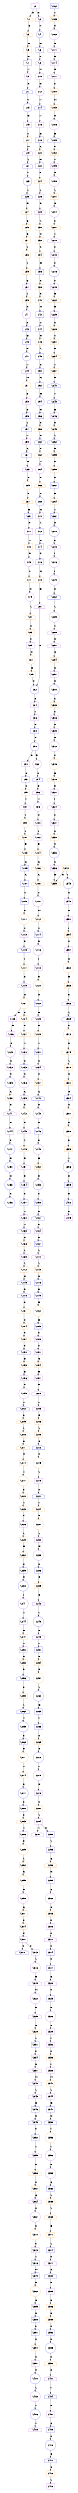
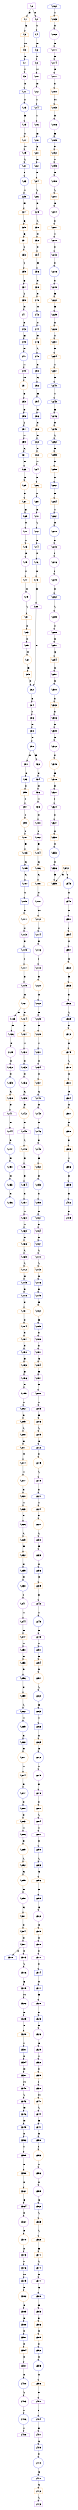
  strict digraph {
    node [color=purple shape=folder]
    S1 [color=darkorange shape=house]
    S0
    S2 [shape=house]
    S3 [color=darkorange shape=house]
    S4 [color=blue shape=circle]
    S5 [color=darkorange]
    S6 [color=blue shape=box]
    S7 [color=blue]
    S8 [shape=house]
    S9 [shape=circle]
    S10
    S11 [color=blue shape=house]
    S12 [shape=circle]
    S13 [color=blue shape=circle]
    S14 [color=blue shape=house]
    S15 [shape=box]
    S16 [shape=box]
    S17 [color=darkorange]
    S18 [color=blue]
    S19 [shape=house]
    S20 [color=darkorange shape=box]
    S21 [color=blue shape=house]
    S22 [color=blue]
    S23 [color=blue shape=circle]
    S24 [color=darkorange shape=house]
    S25 [color=blue shape=house]
    S26 [shape=box]
    S27 [color=darkorange shape=house]
    S28 [shape=house]
    S29 [color=darkorange]
    S30 [color=darkorange shape=box]
    S31 [color=darkorange shape=box]
    S32 [color=darkorange]
    S33 [color=darkorange shape=circle]
    S34 [color=darkorange shape=box]
    S35 [color=darkorange]
    S36 [color=blue shape=box]
    S37
    S38 [color=darkorange shape=box]
    S39 [color=darkorange shape=box]
    S40 [color=darkorange]
    S41 [shape=circle]
    S42 [color=blue]
    S43 [color=blue shape=box]
    S44 [color=blue]
    S45 [color=blue shape=box]
    S46 [color=darkorange]
    S47 [color=blue shape=circle]
    S48 [color=blue]
    S49 [shape=house]
    S50 [color=blue shape=box]
    S51 [color=darkorange shape=circle]
    S52 [color=blue shape=box]
    S53
    S54 [color=blue shape=circle]
    S55 [color=blue]
    S56 [color=blue]
    S57 [color=blue shape=house]
    S58 [color=darkorange shape=house]
    S59
    S60 [color=blue shape=house]
    S61 [color=blue shape=house]
    S62 [color=darkorange shape=house]
    S63 [shape=house]
    S64 [shape=circle]
    S65 [color=darkorange shape=circle]
    S66 [color=darkorange shape=house]
    S67 [color=darkorange shape=house]
    S68 [color=blue shape=circle]
    S69 [color=blue shape=box]
    S70
    S71
    S72 [color=blue shape=box]
    S73 [color=darkorange]
    S74 [color=blue]
    S75 [shape=circle]
    S76 [color=blue]
    S77 [color=darkorange shape=box]
    S78 [color=darkorange shape=box]
    S79 [shape=circle]
    S80 [shape=house]
    S81 [color=darkorange shape=house]
    S82 [color=blue shape=circle]
    S83 [color=darkorange]
    S84
    S85
    S86
    S87 [color=darkorange shape=circle]
    S88 [color=blue shape=box]
    S89 [color=darkorange]
    S90 [color=blue shape=circle]
    S91 [shape=box]
    S92 [shape=circle]
    S93 [color=blue]
    S94 [color=blue shape=house]
    S95 [color=darkorange]
    S96 [shape=house]
    S97 [shape=house]
    S98 [shape=circle]
    S99 [color=darkorange shape=circle]
    S100 [shape=box]
    S101 [color=darkorange shape=house]
    S102 [shape=box]
    S103 [color=darkorange shape=house]
    S104 [color=darkorange]
    S105 [color=blue]
    S106 [color=darkorange shape=house]
    S107 [color=blue]
    S108 [color=darkorange shape=house]
    S109 [color=blue shape=box]
    S110 [shape=circle]
    S111 [color=darkorange shape=circle]
    S112 [color=darkorange shape=house]
    S113
    S114 [color=blue]
    S115 [color=blue shape=house]
    S116 [shape=circle]
    S117 [color=darkorange]
    S118 [shape=box]
    S119 [shape=house]
    S120 [color=darkorange shape=circle]
    S121 [color=darkorange shape=circle]
    S122 [color=blue shape=box]
    S123
    S124 [color=darkorange]
    S125 [shape=house]
    S126 [shape=box]
    S127 [color=darkorange shape=house]
    S128 [color=darkorange]
    S129 [shape=circle]
    S130
    S131 [color=blue]
    S132
    S133 [color=blue shape=box]
    S134 [shape=house]
    S135 [color=blue shape=circle]
    S136 [shape=circle]
    S137 [color=darkorange]
    S138 [color=darkorange]
    S139 [shape=box]
    S140 [color=blue shape=house]
    S141 [shape=house]
    S142 [color=darkorange shape=circle]
    S143 [shape=circle]
    S144 [shape=box]
    S145 [shape=house]
    S146 [color=blue]
    S147 [color=blue shape=circle]
    S148 [color=darkorange]
    S149 [shape=circle]
    S150 [color=blue shape=circle]
    S151 [shape=house]
    S152 [color=darkorange]
    S153 [color=blue shape=circle]
    S154 [color=blue shape=box]
    S155 [color=blue shape=circle]
    S156 [color=blue shape=circle]
    S157 [color=blue]
    S158 [color=blue shape=box]
    S160
    S161 [color=blue shape=house]
    S163 [color=blue shape=house]
    S164 [shape=box]
-   S162 [color=blue shape=box]
+   S162 [color=blue shape=house]
    S165 [color=darkorange]
    S166 [color=darkorange shape=house]
    S167 [color=blue]
    S168 [shape=circle]
    S169 [shape=box]
    S170 [shape=house]
    S171 [shape=house]
    S172 [color=darkorange]
    S173 [color=darkorange]
    S174 [shape=box]
    S175 [color=blue shape=house]
    S176 [color=blue]
    S177 [shape=house]
    S178 [color=blue shape=house]
    S179 [color=blue shape=box]
    S180 [color=darkorange]
    S181 [color=darkorange shape=house]
    S182 [color=darkorange shape=circle]
    S183 [color=darkorange]
    S184 [color=darkorange shape=box]
    S185 [color=blue]
    S186 [shape=circle]
    S187 [color=darkorange shape=house]
    S188 [shape=box]
    S189 [color=blue shape=house]
    S190 [color=blue shape=house]
    S191 [shape=box]
    S192 [color=darkorange]
    S193 [color=darkorange]
    S194 [color=darkorange]
    S195 [shape=box]
    S196 [shape=box]
    S197
    S198 [shape=circle]
    S199 [shape=circle]
    S200 [shape=house]
    S201 [color=darkorange]
    S202 [color=blue shape=house]
    S203 [shape=house]
    S204 [shape=circle]
    S205 [color=darkorange shape=house]
    S206 [color=darkorange shape=box]
    S207 [color=darkorange shape=house]
    S208 [color=darkorange shape=box]
    S209 [color=darkorange shape=box]
    S210 [shape=house]
    S211 [color=darkorange shape=house]
    S212 [color=blue shape=house]
    S213 [shape=box]
    S214 [color=darkorange shape=box]
    S215 [color=darkorange shape=circle]
    S216 [color=blue shape=circle]
    S217 [color=darkorange shape=circle]
    S218 [shape=box]
    S219
    S220 [color=darkorange shape=box]
    S221 [color=blue shape=house]
    S222 [color=darkorange shape=house]
    S223 [color=darkorange shape=box]
    S224 [color=darkorange shape=house]
    S225
    S226
    S227 [color=darkorange shape=circle]
    S228 [color=darkorange]
    S229 [color=darkorange]
    S230 [shape=box]
    S231 [color=darkorange shape=box]
    S232 [color=darkorange]
    S233 [shape=circle]
    S234 [color=darkorange shape=house]
    S235 [color=blue shape=box]
    S236 [color=blue shape=box]
    S237 [color=darkorange shape=box]
    S238 [color=blue shape=circle]
    S239 [color=darkorange]
    S240 [color=blue shape=house]
    S241 [shape=circle]
    S242 [shape=house]
    S243 [color=blue shape=house]
    S244 [shape=box]
    S245 [color=blue shape=circle]
    S246
    S247 [color=darkorange shape=box]
    S248 [shape=house]
    S249 [color=darkorange shape=house]
    S250
    S251 [color=blue]
    S252 [color=blue shape=house]
    S253 [color=darkorange]
    S254 [color=darkorange]
    S255 [color=darkorange shape=house]
    S256 [color=blue shape=house]
    S257 [color=darkorange shape=circle]
    S258 [color=darkorange]
    S259 [color=darkorange shape=box]
    S260 [color=blue shape=circle]
    S261 [color=blue shape=box]
    S262 [color=blue shape=house]
    S263 [color=blue shape=box]
    S264 [color=darkorange shape=box]
    S265 [color=blue shape=circle]
    S266 [color=blue]
    S267 [color=blue]
    S268 [color=blue]
    S269 [color=darkorange shape=box]
    S270 [color=blue shape=circle]
    S271 [color=darkorange shape=circle]
    S272 [color=blue shape=circle]
    S273 [shape=house]
    S274 [color=darkorange]
    S275 [shape=circle]
    S276 [shape=circle]
    S277 [color=blue shape=circle]
    S278 [shape=box]
    S279 [shape=circle]
    S280 [color=blue]
    S281 [color=darkorange shape=box]
    S282 [color=blue shape=house]
    S283 [color=darkorange shape=house]
    S284 [shape=box]
    S285 [shape=circle]
    S286
    S287 [shape=house]
    S288 [shape=house]
    S289 [color=darkorange shape=circle]
    S290 [color=blue shape=box]
    S291 [shape=house]
    S292 [color=darkorange]
    S293 [color=blue]
    S294 [color=darkorange shape=box]
    S295 [color=darkorange shape=circle]
    S296 [color=darkorange shape=house]
    S297
    S298 [shape=circle]
    S299 [color=blue shape=box]
    S300 [color=blue shape=circle]
    S301 [color=darkorange]
    S302 [shape=circle]
    S303 [color=darkorange shape=box]
    S304 [color=darkorange]
    S305 [color=darkorange shape=box]
    S306 [shape=box]
    S307 [shape=box]
    S308
    S309 [shape=box]
    S310 [color=blue shape=house]
    S313 [shape=box]
    S311 [shape=house]
    S312 [shape=circle]
    S314 [color=blue]
    S315 [color=darkorange shape=circle]
    S316 [shape=circle]
    S317 [color=blue shape=box]
    S318 [color=darkorange shape=house]
    S319 [shape=house]
    S320 [shape=house]
    S321 [shape=box]
    S322 [shape=circle]
    S323 [color=blue]
    S324 [shape=house]
    S325 [shape=house]
    S326 [shape=circle]
    S327 [shape=box]
    S328 [color=darkorange shape=house]
    S329
    S330 [color=darkorange shape=box]
    S331 [color=blue]
    S332 [shape=box]
    S333 [color=blue shape=circle]
    S334 [shape=box]
    S335 [color=darkorange shape=box]
    S336 [shape=box]
    S337 [shape=house]
    S338 [shape=box]
    S339 [color=darkorange shape=house]
    S340 [shape=house]
    S341 [color=darkorange]
    S343 [shape=house]
    S344
    S342 [color=darkorange shape=box]
    S345 [color=blue shape=circle]
    S346 [color=blue]
    S347 [color=blue]
    S348
    S349 [color=blue shape=house]
    S350 [color=blue shape=house]
    S351 [shape=box]
    S352 [color=blue]
    S353 [color=darkorange shape=circle]
    S354 [color=darkorange]
    S355 [shape=house]
    S356 [shape=circle]
    S357
    S358 [color=darkorange shape=house]
    S359 [shape=circle]
    S360 [color=darkorange shape=circle]
    S361 [color=darkorange shape=box]
    S362 [color=blue shape=box]
    S363 [color=darkorange]
    S364 [shape=house]
    S365 [color=darkorange]
    S366 [shape=house]
    S367 [shape=circle]
    S368 [color=darkorange shape=house]
    S369 [color=blue shape=house]
    S370 [color=darkorange shape=circle]
    S371 [color=darkorange shape=box]
    S372 [color=darkorange shape=circle]
    S373 [shape=box]
    S374 [color=blue shape=box]
    S375 [color=darkorange shape=house]
    S376 [color=blue shape=box]
    S377 [shape=house]
    S378 [color=darkorange shape=box]
    S379 [color=blue]
    S380 [color=blue shape=house]
    S381 [color=darkorange shape=box]
    S382 [color=darkorange shape=circle]
    S383
    S384 [color=blue]
    S385 [shape=box]
    S386 [color=darkorange shape=box]
    S387 [color=darkorange shape=circle]
    S388 [color=blue]
    S389 [color=darkorange]
    S390 [color=darkorange shape=circle]
    S391 [color=blue shape=box]
    S392 [color=blue shape=box]
    S393 [color=darkorange shape=box]
    S394 [color=darkorange shape=box]
    S395 [color=blue shape=circle]
    S396 [color=blue shape=circle]
    S397 [shape=box]
    S398 [color=darkorange shape=house]
    S399 [color=blue shape=box]
    S400 [color=blue shape=circle]
    S401 [shape=house]
    S402 [color=blue]
    S403 [shape=circle]
    S404 [color=blue shape=house]
    S405
    S406 [color=blue shape=circle]
    S407 [shape=box]
    S408 [shape=house]
    S409 [color=blue]
    S410 [color=blue shape=circle]
    S411 [color=blue shape=house]
    S412 [color=darkorange]
    S413
    S1 -> S3 [label=G]
    S0 -> S1 [label=D]
    S0 -> S2 [label=A]
    S2 -> S4 [label=Y]
    S3 -> S5 [label=M]
    S4 -> S6 [label=H]
    S5 -> S7 [label=K]
    S6 -> S8 [label=Y]
    S7 -> S9 [label=V]
    S8 -> S10 [label=W]
    S9 -> S11 [label=A]
    S10 -> S12 [label=N]
    S11 -> S13 [label=Y]
    S12 -> S14 [label=V]
    S13 -> S15 [label=H]
    S14 -> S16 [label=V]
    S15 -> S17 [label=Y]
    S16 -> S18 [label=H]
    S17 -> S19 [label=W]
    S18 -> S20 [label=G]
    S19 -> S21 [label=S]
    S20 -> S22 [label=H]
    S21 -> S23 [label=I]
    S22 -> S24 [label=P]
    S23 -> S25 [label=V]
    S24 -> S26 [label=S]
    S25 -> S27 [label=H]
    S26 -> S28 [label=D]
    S27 -> S29 [label=G]
    S28 -> S30 [label=S]
    S29 -> S31 [label=G]
    S30 -> S32 [label=A]
    S31 -> S33 [label=S]
    S32 -> S34 [label=L]
    S33 -> S35 [label=S]
    S34 -> S36 [label=H]
    S35 -> S37 [label=E]
    S36 -> S38 [label=L]
    S37 -> S39 [label=S]
    S38 -> S40 [label=T]
    S39 -> S41 [label=A]
    S40 -> S42 [label=M]
    S41 -> S43 [label=L]
    S42 -> S44 [label=Y]
    S43 -> S45 [label=H]
    S44 -> S46 [label=Q]
    S45 -> S47 [label=R]
    S46 -> S48 [label=S]
    S47 -> S49 [label=V]
    S48 -> S50 [label=L]
    S49 -> S51 [label=M]
    S50 -> S52 [label=G]
    S51 -> S53 [label=F]
    S52 -> S54 [label=H]
    S53 -> S55 [label=D]
    S54 -> S56 [label=Q]
    S55 -> S57 [label=S]
    S56 -> S58 [label=L]
    S57 -> S59 [label=V]
    S58 -> S60 [label=A]
    S59 -> S61 [label=G]
    S60 -> S62 [label=L]
    S61 -> S63 [label=Q]
    S62 -> S64 [label=V]
    S63 -> S65 [label=Q]
    S64 -> S66 [label=T]
    S65 -> S67 [label=L]
    S66 -> S68 [label=Y]
    S67 -> S69 [label=E]
    S68 -> S70 [label=K]
    S69 -> S71 [label=A]
    S70 -> S72 [label=S]
    S71 -> S73 [label=V]
    S72 -> S74 [label=A]
    S73 -> S75 [label=Q]
    S74 -> S76 [label=L]
    S75 -> S77 [label=Y]
    S76 -> S78 [label=K]
    S77 -> S79 [label=K]
    S78 -> S80 [label=H]
    S79 -> S81 [label=S]
    S80 -> S82 [label=L]
    S81 -> S83 [label=A]
    S82 -> S84 [label=P]
    S83 -> S85 [label=L]
    S84 -> S86 [label=I]
    S85 -> S87 [label=K]
    S86 -> S88 [label=A]
    S87 -> S89 [label=H]
    S88 -> S90 [label=Q]
    S89 -> S82 [label=L]
    S90 -> S91 [label=D]
    S90 -> S92 [label=E]
    S91 -> S93 [label=L]
    S92 -> S94 [label=L]
    S93 -> S95 [label=L]
    S94 -> S96 [label=Q]
    S95 -> S97 [label=I]
    S96 -> S98 [label=V]
    S97 -> S99 [label=I]
    S98 -> S100 [label=A]
    S99 -> S101 [label=I]
    S100 -> S102 [label=I]
    S101 -> S103 [label=E]
    S102 -> S104 [label=E]
    S103 -> S105 [label=G]
    S104 -> S106 [label=G]
    S105 -> S107 [label=C]
    S106 -> S108 [label=C]
    S107 -> S109 [label=Y]
    S108 -> S110 [label=Y]
    S109 -> S111 [label=L]
    S110 -> S112 [label=M]
    S111 -> S113 [label=Y]
    S112 -> S114 [label=Y]
    S113 -> S115 [label=R]
    S114 -> S116 [label=R]
    S115 -> S117 [label=I]
    S116 -> S118 [label=I]
    S117 -> S119 [label=F]
    S118 -> S120 [label=F]
    S119 -> S121 [label=K]
    S120 -> S122 [label=K]
    S121 -> S123 [label=E]
    S121 -> S124 [label=D]
    S122 -> S125 [label=E]
    S123 -> S126 [label=F]
    S124 -> S127 [label=F]
    S125 -> S128 [label=F]
    S126 -> S129 [label=L]
    S127 -> S130 [label=V]
    S128 -> S131 [label=V]
    S129 -> S132 [label=A]
    S130 -> S133 [label=A]
    S131 -> S134 [label=A]
    S132 -> S135 [label=A]
    S133 -> S136 [label=A]
    S134 -> S137 [label=A]
    S135 -> S138 [label=C]
    S136 -> S139 [label=C]
    S137 -> S140 [label=C]
    S138 -> S141 [label=D]
    S139 -> S142 [label=D]
    S140 -> S143 [label=D]
    S141 -> S144 [label=A]
    S142 -> S145 [label=A]
    S143 -> S146 [label=A]
    S144 -> S147 [label=P]
    S145 -> S148 [label=S]
    S146 -> S149 [label=P]
    S147 -> S150 [label=E]
    S148 -> S151 [label=E]
    S149 -> S152 [label=E]
    S150 -> S153 [label=Q]
    S151 -> S154 [label=R]
    S152 -> S155 [label=R]
    S153 -> S156 [label=L]
    S154 -> S157 [label=L]
    S155 -> S158 [label=L]
    S157 -> S160 [label=V]
    S158 -> S161 [label=T]
    S160 -> S163 [label=V]
    S161 -> S164 [label=L]
    S163 -> S166 [label=A]
    S164 -> S167 [label=T]
    S162 -> S165 [label=V]
    S165 -> S168 [label=T]
    S166 -> S169 [label=S]
    S167 -> S170 [label=S]
    S168 -> S171 [label=Q]
    S169 -> S172 [label=S]
    S170 -> S173 [label=S]
    S171 -> S174 [label=N]
    S172 -> S175 [label=N]
    S173 -> S176 [label=N]
    S174 -> S177 [label=Q]
    S175 -> S178 [label=R]
    S176 -> S179 [label=R]
    S177 -> S180 [label=L]
    S178 -> S181 [label=T]
    S179 -> S182 [label=H]
    S180 -> S183 [label=M]
    S181 -> S184 [label=L]
    S182 -> S185 [label=E]
    S183 -> S186 [label=N]
    S184 -> S187 [label=L]
    S185 -> S188 [label=L]
    S186 -> S189 [label=E]
    S187 -> S190 [label=L]
    S188 -> S191 [label=L]
    S189 -> S192 [label=L]
    S190 -> S193 [label=E]
    S191 -> S194 [label=G]
    S192 -> S195 [label=V]
    S193 -> S196 [label=E]
    S194 -> S197 [label=E]
    S195 -> S198 [label=Q]
    S196 -> S199 [label=F]
    S197 -> S200 [label=F]
    S198 -> S201 [label=S]
    S199 -> S202 [label=V]
    S200 -> S203 [label=V]
    S201 -> S204 [label=Q]
    S202 -> S205 [label=D]
    S203 -> S206 [label=E]
    S204 -> S207 [label=L]
    S205 -> S208 [label=S]
    S206 -> S209 [label=S]
    S207 -> S210 [label=V]
    S208 -> S211 [label=Q]
    S209 -> S212 [label=Q]
    S210 -> S213 [label=L]
    S211 -> S214 [label=M]
    S212 -> S215 [label=L]
    S213 -> S216 [label=L]
    S214 -> S217 [label=V]
    S215 -> S218 [label=S]
    S216 -> S219 [label=L]
    S217 -> S220 [label=L]
    S218 -> S221 [label=L]
    S219 -> S222 [label=H]
    S220 -> S223 [label=V]
    S221 -> S224 [label=V]
    S222 -> S225 [label=H]
    S223 -> S226 [label=L]
    S224 -> S227 [label=L]
    S225 -> S228 [label=T]
    S226 -> S229 [label=S]
    S227 -> S230 [label=S]
    S228 -> S231 [label=Y]
    S229 -> S232 [label=H]
    S230 -> S233 [label=H]
    S231 -> S234 [label=F]
    S232 -> S235 [label=A]
    S233 -> S236 [label=A]
    S234 -> S237 [label=V]
    S235 -> S238 [label=Q]
    S236 -> S239 [label=Q]
    S237 -> S240 [label=K]
    S238 -> S241 [label=I]
    S239 -> S242 [label=F]
    S240 -> S243 [label=V]
    S241 -> S244 [label=V]
    S242 -> S245 [label=V]
    S243 -> S246 [label=E]
    S244 -> S247 [label=K]
    S245 -> S248 [label=K]
    S246 -> S249 [label=D]
    S247 -> S250 [label=V]
    S248 -> S251 [label=V]
    S249 -> S252 [label=S]
    S250 -> S253 [label=E]
    S251 -> S254 [label=E]
    S252 -> S255 [label=N]
    S253 -> S256 [label=D]
    S254 -> S257 [label=D]
    S255 -> S258 [label=T]
    S256 -> S259 [label=T]
    S257 -> S260 [label=S]
    S258 -> S261 [label=T]
    S259 -> S262 [label=S]
    S260 -> S263 [label=H]
    S261 -> S264 [label=H]
    S262 -> S265 [label=V]
    S263 -> S266 [label=V]
    S264 -> S267 [label=V]
    S265 -> S268 [label=T]
    S266 -> S269 [label=T]
    S267 -> S270 [label=K]
    S268 -> S271 [label=Q]
    S269 -> S272 [label=Q]
    S270 -> S273 [label=L]
    S271 -> S274 [label=V]
    S272 -> S275 [label=V]
    S273 -> S276 [label=I]
    S274 -> S277 [label=R]
    S275 -> S278 [label=R]
    S276 -> S279 [label=I]
    S277 -> S280 [label=L]
    S278 -> S281 [label=L]
    S279 -> S282 [label=D]
    S280 -> S283 [label=T]
    S281 -> S284 [label=S]
    S282 -> S285 [label=S]
    S283 -> S286 [label=V]
    S284 -> S287 [label=V]
    S285 -> S288 [label=Y]
    S286 -> S289 [label=D]
-   S284 -> S290 [label=D]
+   S287 -> S290 [label=D]
    S288 -> S291 [label=N]
    S289 -> S292 [label=S]
    S290 -> S293 [label=S]
    S291 -> S294 [label=G]
    S292 -> S295 [label=G]
    S293 -> S296 [label=G]
    S294 -> S297 [label=N]
    S295 -> S298 [label=N]
    S296 -> S299 [label=N]
    S297 -> S300 [label=N]
    S298 -> S301 [label=G]
    S299 -> S302 [label=G]
    S300 -> S303 [label=L]
    S301 -> S304 [label=L]
    S302 -> S305 [label=Q]
    S303 -> S306 [label=L]
    S304 -> S307 [label=A]
    S305 -> S308 [label=A]
    S306 -> S309 [label=A]
    S307 -> S310 [label=L]
    S307 -> S313 [label=L]
    S308 -> S311 [label=L]
    S309 -> S312 [label=Q]
    S313 -> S316 [label=S]
    S311 -> S314 [label=L]
    S312 -> S315 [label=L]
    S314 -> S317 [label=A]
    S315 -> S318 [label=H]
    S316 -> S319 [label=E]
    S317 -> S320 [label=E]
    S318 -> S321 [label=R]
    S319 -> S322 [label=M]
    S320 -> S323 [label=L]
    S321 -> S324 [label=I]
    S322 -> S325 [label=R]
    S323 -> S326 [label=R]
    S324 -> S327 [label=L]
    S325 -> S328 [label=Q]
    S326 -> S329 [label=Q]
    S327 -> S330 [label=T]
    S328 -> S331 [label=V]
    S329 -> S332 [label=V]
    S330 -> S333 [label=A]
    S331 -> S334 [label=L]
    S332 -> S335 [label=L]
    S333 -> S336 [label=T]
    S334 -> S337 [label=N]
    S335 -> S338 [label=I]
    S336 -> S339 [label=H]
    S337 -> S340 [label=M]
    S338 -> S341 [label=M]
    S340 -> S343 [label=S]
    S341 -> S344 [label=S]
    S343 -> S346 [label=H]
    S344 -> S347 [label=H]
    S342 -> S339 [label=N]
    S342 -> S345 [label=I]
    S345 -> S348 [label=T]
    S346 -> S349 [label=N]
    S347 -> S350 [label=N]
    S348 -> S351 [label=A]
    S349 -> S352 [label=L]
    S350 -> S353 [label=I]
    S351 -> S354 [label=I]
    S352 -> S355 [label=V]
    S353 -> S356 [label=V]
    S354 -> S357 [label=A]
    S355 -> S358 [label=T]
    S356 -> S359 [label=T]
    S357 -> S360 [label=N]
    S358 -> S361 [label=A]
    S359 -> S362 [label=G]
    S360 -> S363 [label=E]
    S361 -> S364 [label=G]
    S362 -> S365 [label=S]
    S363 -> S366 [label=P]
    S364 -> S367 [label=A]
    S365 -> S368 [label=S]
    S366 -> S369 [label=S]
    S367 -> S370 [label=D]
    S368 -> S371 [label=E]
    S369 -> S372 [label=L]
    S370 -> S373 [label=L]
    S371 -> S374 [label=S]
    S372 -> S375 [label=D]
    S373 -> S376 [label=V]
    S374 -> S377 [label=A]
    S375 -> S378 [label=S]
    S376 -> S379 [label=M]
    S377 -> S380 [label=G]
    S378 -> S381 [label=K]
    S379 -> S382 [label=D]
    S380 -> S383 [label=E]
    S381 -> S384 [label=Q]
    S382 -> S385 [label=Q]
    S383 -> S386 [label=P]
    S384 -> S387 [label=A]
    S385 -> S388 [label=K]
    S386 -> S389 [label=K]
    S387 -> S390 [label=T]
    S388 -> S391 [label=L]
    S389 -> S392 [label=L]
    S390 -> S393 [label=P]
    S391 -> S394 [label=A]
    S392 -> S395 [label=A]
    S393 -> S396 [label=V]
    S394 -> S397 [label=A]
    S395 -> S398 [label=A]
    S396 -> S399 [label=F]
    S397 -> S400 [label=A]
    S398 -> S401 [label=P]
    S399 -> S402 [label=R]
    S400 -> S403 [label=S]
    S401 -> S404 [label=I]
    S402 -> S405 [label=L]
    S403 -> S406 [label=V]
    S404 -> S407 [label=R]
    S406 -> S408 [label=V]
    S407 -> S409 [label=C]
    S409 -> S410 [label=L]
    S410 -> S411 [label=G]
    S411 -> S412 [label=C]
    S412 -> S413 [label=S]
  }
